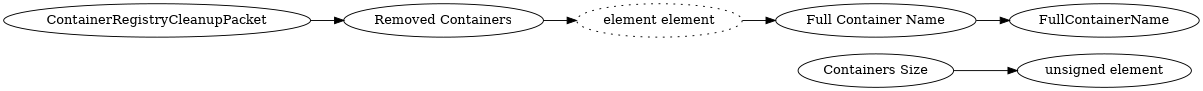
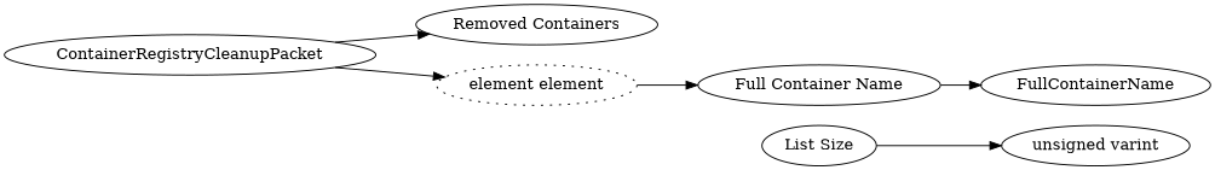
  digraph {
    rankdir=LR
-   n1 [label="unsigned element"]
+   n1 [label="unsigned varint"]
    n2 [label=FullContainerName]
    n3 [label=ContainerRegistryCleanupPacket]
    n4 [label="Removed Containers"]
    n5 [label="element element" style=dotted]
-   n6 [label="Containers Size"]
+   n6 [label="List Size"]
    n7 [label="Full Container Name"]
    subgraph sub_1 {
      rank=max
      n1
      n2
    }
    n3 -> n4
-   n4 -> n5
+   n3 -> n5
    n5 -> n7
    n6 -> n1
    n7 -> n2
  }
